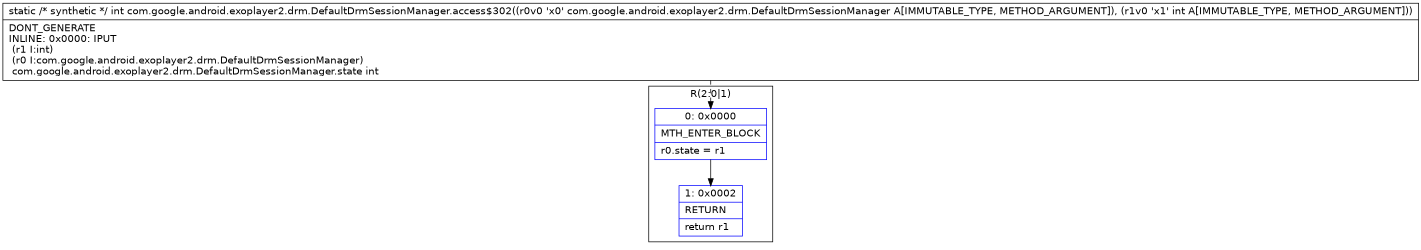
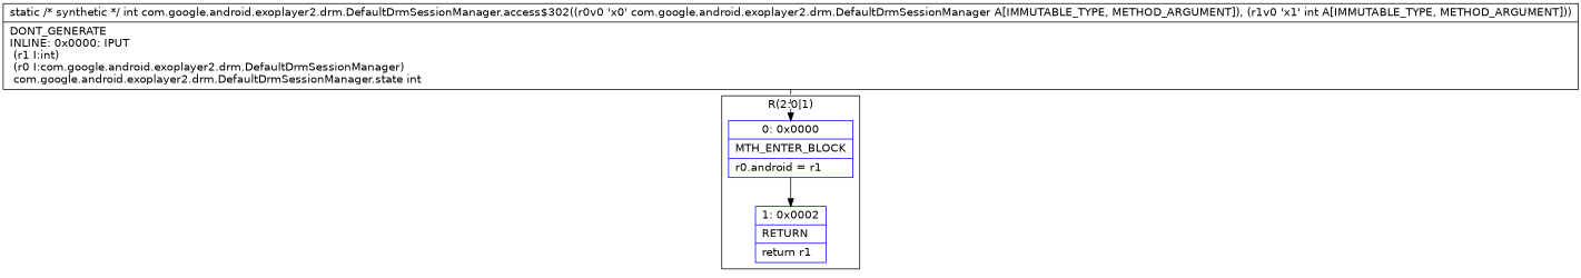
  digraph {
    fontname="DejaVu Sans"
    node [color=blue shape=record fontname="DejaVu Sans"]
    edge [fontname="DejaVu Sans"]
-   n1 [label="{0\:\ 0x0000|MTH_ENTER_BLOCK\l|r0.state = r1\l}"]
+   n1 [label="{0\:\ 0x0000|MTH_ENTER_BLOCK\l|r0.android = r1\l}"]
    n2 [label="{1\:\ 0x0002|RETURN\l|return r1\l}"]
    n3 [label="{static \/* synthetic *\/ int com.google.android.exoplayer2.drm.DefaultDrmSessionManager.access$302((r0v0 'x0' com.google.android.exoplayer2.drm.DefaultDrmSessionManager A[IMMUTABLE_TYPE, METHOD_ARGUMENT]), (r1v0 'x1' int A[IMMUTABLE_TYPE, METHOD_ARGUMENT]))  | DONT_GENERATE\lINLINE: 0x0000: IPUT  \l  (r1 I:int)\l  (r0 I:com.google.android.exoplayer2.drm.DefaultDrmSessionManager)\l com.google.android.exoplayer2.drm.DefaultDrmSessionManager.state int\l}" color=""]
    subgraph cluster_1 {
      label="R(2:0|1)"
      n1
      n2
    }
    n1 -> n2 [style=solid]
    n3 -> n1 [style=dashed]
  }
